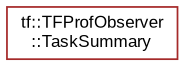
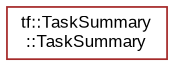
  digraph {
    rankdir=LR
    fontname="Liberation Sans"
-   n1 [color=brown fillcolor=white fontname="Liberation Sans" fontsize=10 height=0.2 label="tf::TFProfObserver\l::TaskSummary" shape=box style=filled width=0.4]
+   n1 [color=brown fillcolor=white fontname="Liberation Sans" fontsize=10 height=0.2 label="tf::TaskSummary\l::TaskSummary" shape=box style=filled width=0.4]
  }
